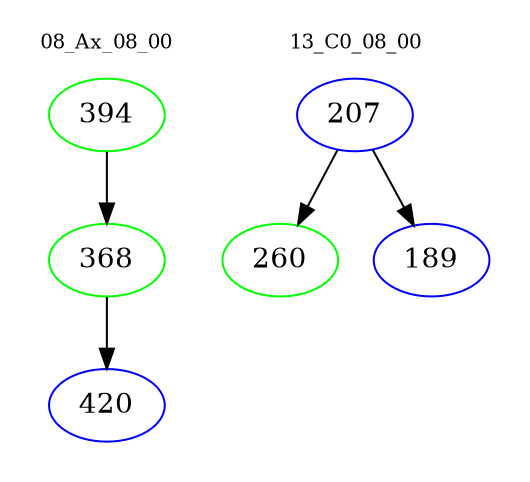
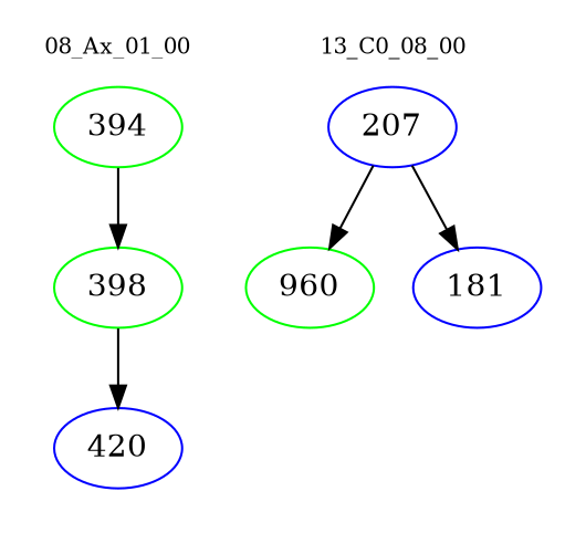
  digraph {
    node [color=green]
    edge [color=black]
    n1 [label=394]
    n2 [color=blue label=420]
-   n3 [label=368]
+   n3 [label=398]
    n4 [color=blue label=207]
-   n5 [label=260]
-   n6 [color=blue label=189]
+   n5 [label=960]
+   n6 [color=blue label=181]
    subgraph cluster_1 {
      color=white
      fontsize=10
-     label="08_Ax_08_00"
+     label="08_Ax_01_00"
      n1
      n2
      n3
    }
    subgraph cluster_2 {
      color=white
      fontsize=10
      label="13_C0_08_00"
      n4
      n5
      n6
    }
    n1 -> n3
    n3 -> n2
    n4 -> n5
    n4 -> n6
  }
